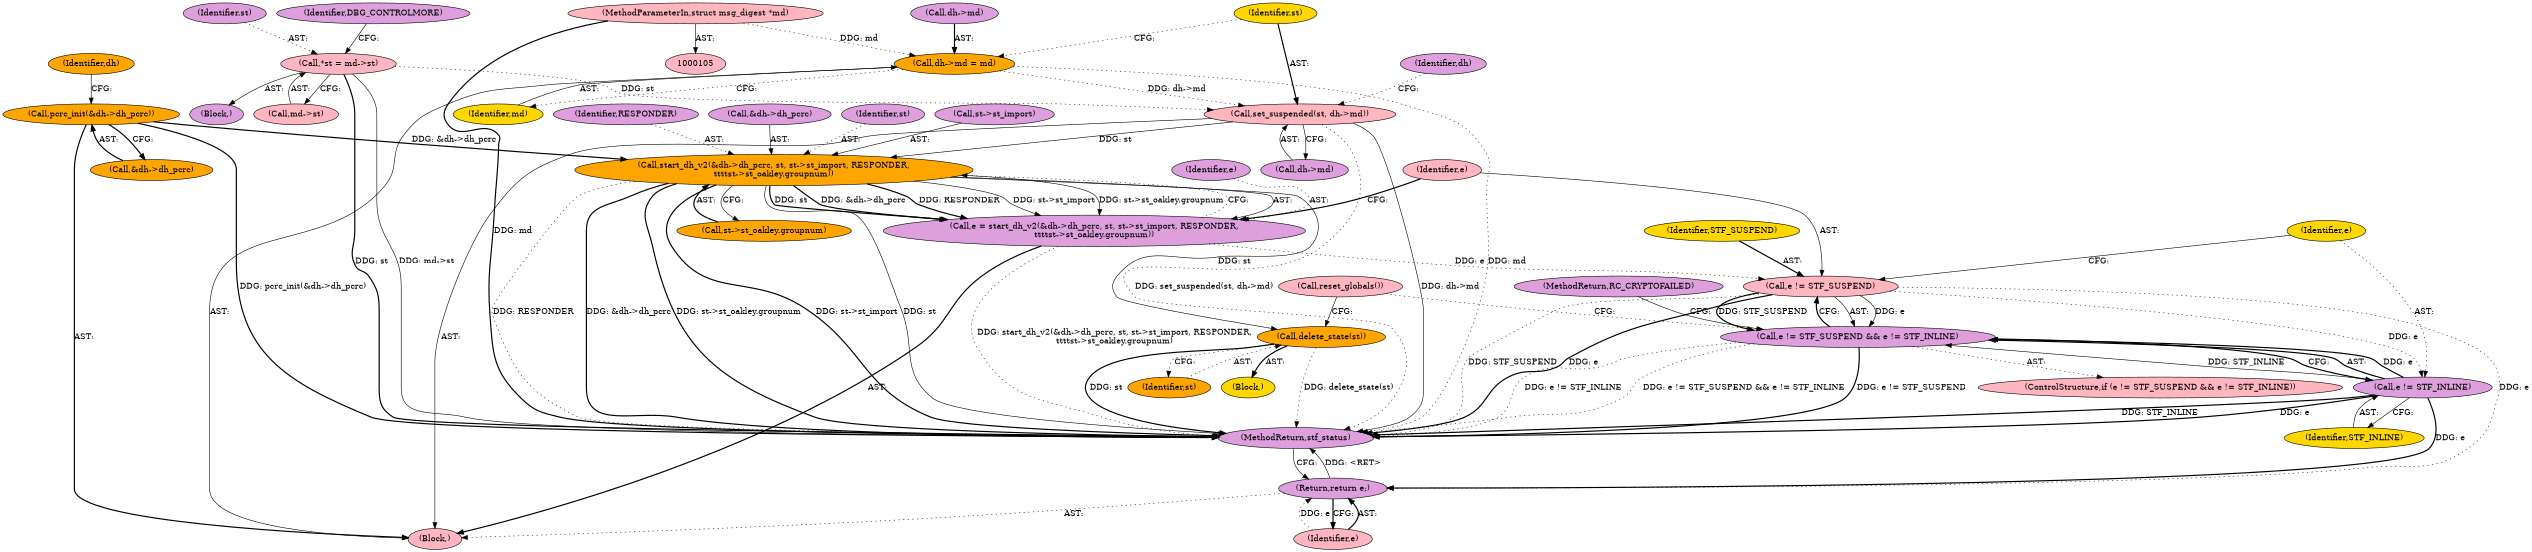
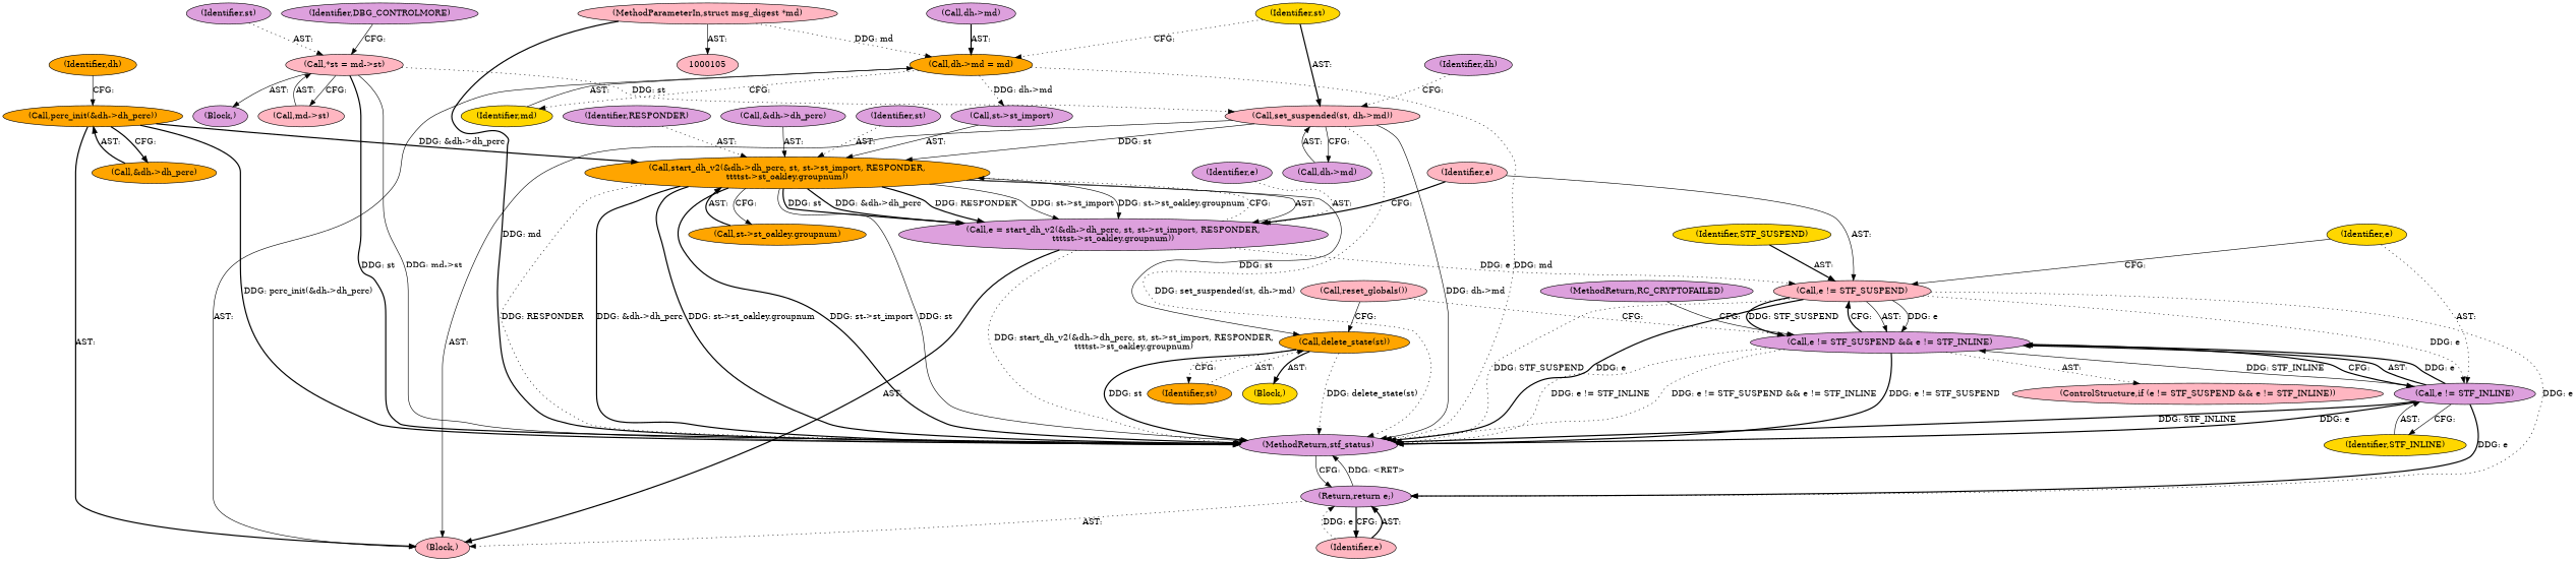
  digraph {
    node [fillcolor=plum style=filled]
    edge [style=solid]
    n1 [fillcolor=orange label="(Call,start_dh_v2(&dh->dh_pcrc, st, st->st_import, RESPONDER,\n\t\t\t\tst->st_oakley.groupnum))"]
    n2 [label="(Call,e = start_dh_v2(&dh->dh_pcrc, st, st->st_import, RESPONDER,\n\t\t\t\tst->st_oakley.groupnum))"]
    n3 [fillcolor=orange label="(Call,delete_state(st))"]
    n4 [label="(MethodReturn,stf_status)"]
    n5 [fillcolor=orange label="(Call,st->st_oakley.groupnum)"]
    n6 [fillcolor=lightpink label="(Block,)"]
    n7 [fillcolor=lightpink label="(Call,e != STF_SUSPEND)"]
    n8 [fillcolor=gold label="(Block,)"]
    n9 [fillcolor=orange label="(Identifier,st)"]
    n10 [label="(Return,return e;)"]
    n11 [fillcolor=orange label="(Call,pcrc_init(&dh->dh_pcrc))"]
    n12 [fillcolor=orange label="(Call,&dh->dh_pcrc)"]
    n13 [fillcolor=lightpink label="(Call,set_suspended(st, dh->md))"]
    n14 [label="(Call,dh->md)"]
    n15 [fillcolor=lightpink label="(Call,*st = md->st)"]
    n16 [fillcolor=lightpink label="(Call,md->st)"]
    n17 [label="(Block,)"]
    n18 [fillcolor=orange label="(Call,dh->md = md)"]
    n19 [fillcolor=gold label="(Identifier,md)"]
    n20 [fillcolor=lightpink label="(MethodParameterIn,struct msg_digest *md)"]
    1000105 [fillcolor=lightpink]
    n22 [label="(Call,e != STF_SUSPEND && e != STF_INLINE)"]
    n23 [label="(Call,e != STF_INLINE)"]
    n24 [fillcolor=lightpink label="(ControlStructure,if (e != STF_SUSPEND && e != STF_INLINE))"]
    n25 [fillcolor=gold label="(Identifier,STF_INLINE)"]
    n26 [fillcolor=lightpink label="(Identifier,e)"]
    n27 [fillcolor=gold label="(Identifier,STF_SUSPEND)"]
    n28 [label="(MethodReturn,RC_CRYPTOFAILED)"]
    n29 [label="(Call,st->st_import)"]
    n30 [fillcolor=orange label="(Identifier,dh)"]
    n31 [label="(Identifier,st)"]
    n32 [label="(Identifier,DBG_CONTROLMORE)"]
    n33 [label="(Identifier,RESPONDER)"]
    n34 [fillcolor=gold label="(Identifier,e)"]
    n35 [fillcolor=lightpink label="(Call,reset_globals())"]
    n36 [label="(Identifier,e)"]
    n37 [fillcolor=lightpink label="(Identifier,e)"]
    n38 [label="(Call,&dh->dh_pcrc)"]
    n39 [label="(Call,dh->md)"]
    n40 [fillcolor=gold label="(Identifier,st)"]
    n41 [label="(Identifier,st)"]
    n42 [label="(Identifier,dh)"]
    n1 -> n2 [label="AST: "]
    n1 -> n2 [label="DDG: st" style=bold]
    n1 -> n2 [label="DDG: &dh->dh_pcrc" style=bold]
    n1 -> n2 [label="DDG: RESPONDER" style=bold]
    n1 -> n2 [label="DDG: st->st_import"]
    n1 -> n2 [label="DDG: st->st_oakley.groupnum"]
    n1 -> n3 [label="DDG: st"]
    n1 -> n4 [label="DDG: RESPONDER" style=dotted]
    n1 -> n4 [label="DDG: &dh->dh_pcrc" style=bold]
    n1 -> n4 [label="DDG: st->st_oakley.groupnum" style=bold]
    n1 -> n4 [label="DDG: st->st_import" style=bold]
    n1 -> n4 [label="DDG: st"]
    n1 -> n5 [label="CFG: "]
    n2 -> n1 [label="CFG: " style=dotted]
    n2 -> n4 [label="DDG: start_dh_v2(&dh->dh_pcrc, st, st->st_import, RESPONDER,\n\t\t\t\tst->st_oakley.groupnum)" style=dotted]
    n2 -> n6 [label="AST: " style=bold]
    n2 -> n7 [label="DDG: e" style=dotted]
    n3 -> n4 [label="DDG: st" style=bold]
    n3 -> n4 [label="DDG: delete_state(st)" style=dotted]
    n3 -> n8 [label="AST: " style=bold]
    n3 -> n9 [label="CFG: " style=dotted]
    n4 -> n10 [label="CFG: "]
    n5 -> n1 [label="AST: " style=bold]
    n7 -> n4 [label="DDG: STF_SUSPEND" style=dotted]
    n7 -> n4 [label="DDG: e" style=bold]
    n7 -> n10 [label="DDG: e" style=dotted]
    n7 -> n22 [label="AST: "]
    n7 -> n22 [label="DDG: e"]
    n7 -> n22 [label="DDG: STF_SUSPEND" style=bold]
    n7 -> n23 [label="DDG: e" style=dotted]
    n9 -> n3 [label="AST: " style=dotted]
    n10 -> n4 [label="DDG: <RET>"]
    n10 -> n6 [label="AST: " style=dotted]
    n10 -> n26 [label="CFG: " style=bold]
    n11 -> n1 [label="DDG: &dh->dh_pcrc" style=bold]
    n11 -> n4 [label="DDG: pcrc_init(&dh->dh_pcrc)" style=bold]
    n11 -> n6 [label="AST: " style=bold]
    n11 -> n12 [label="CFG: " style=bold]
    n12 -> n11 [label="AST: " style=bold]
    n13 -> n1 [label="DDG: st"]
    n13 -> n4 [label="DDG: dh->md"]
    n13 -> n4 [label="DDG: set_suspended(st, dh->md)" style=dotted]
    n13 -> n6 [label="AST: "]
    n13 -> n14 [label="CFG: "]
    n14 -> n13 [label="AST: "]
    n15 -> n4 [label="DDG: st" style=bold]
    n15 -> n4 [label="DDG: md->st"]
    n15 -> n13 [label="DDG: st" style=dotted]
    n15 -> n16 [label="CFG: "]
    n15 -> n17 [label="AST: "]
    n16 -> n15 [label="AST: "]
    n18 -> n4 [label="DDG: md" style=dotted]
    n18 -> n6 [label="AST: "]
-   n18 -> n13 [label="DDG: dh->md" style=dotted]
+   n18 -> n29 [label="DDG: dh->md" style=dotted]
    n18 -> n19 [label="CFG: " style=dotted]
    n19 -> n18 [label="AST: "]
    n20 -> n4 [label="DDG: md" style=bold]
    n20 -> n18 [label="DDG: md" style=dotted]
    n20 -> 1000105 [label="AST: "]
    n22 -> n4 [label="DDG: e != STF_INLINE" style=dotted]
    n22 -> n4 [label="DDG: e != STF_SUSPEND && e != STF_INLINE" style=dotted]
    n22 -> n4 [label="DDG: e != STF_SUSPEND" style=bold]
    n22 -> n7 [label="CFG: " style=bold]
    n22 -> n23 [label="CFG: " style=bold]
    n22 -> n24 [label="AST: " style=dotted]
    n23 -> n4 [label="DDG: STF_INLINE" style=bold]
    n23 -> n4 [label="DDG: e" style=bold]
    n23 -> n10 [label="DDG: e" style=bold]
    n23 -> n22 [label="AST: " style=bold]
    n23 -> n22 [label="DDG: e" style=bold]
    n23 -> n22 [label="DDG: STF_INLINE"]
    n23 -> n25 [label="CFG: "]
    n25 -> n23 [label="AST: "]
    n26 -> n10 [label="AST: " style=bold]
    n26 -> n10 [label="DDG: e" style=dotted]
    n27 -> n7 [label="AST: " style=bold]
    n28 -> n22 [label="CFG: "]
    n29 -> n1 [label="AST: "]
    n30 -> n11 [label="CFG: "]
    n31 -> n15 [label="AST: " style=dotted]
    n32 -> n15 [label="CFG: "]
    n33 -> n1 [label="AST: " style=dotted]
    n34 -> n7 [label="CFG: "]
    n34 -> n23 [label="AST: " style=dotted]
    n35 -> n3 [label="CFG: "]
    n35 -> n22 [label="CFG: " style=dotted]
    n36 -> n2 [label="AST: " style=dotted]
    n37 -> n2 [label="CFG: " style=bold]
    n37 -> n7 [label="AST: "]
    n38 -> n1 [label="AST: "]
    n39 -> n18 [label="AST: " style=bold]
    n40 -> n13 [label="AST: " style=bold]
    n40 -> n18 [label="CFG: " style=dotted]
    n41 -> n1 [label="AST: " style=dotted]
    n42 -> n13 [label="CFG: " style=dotted]
  }
